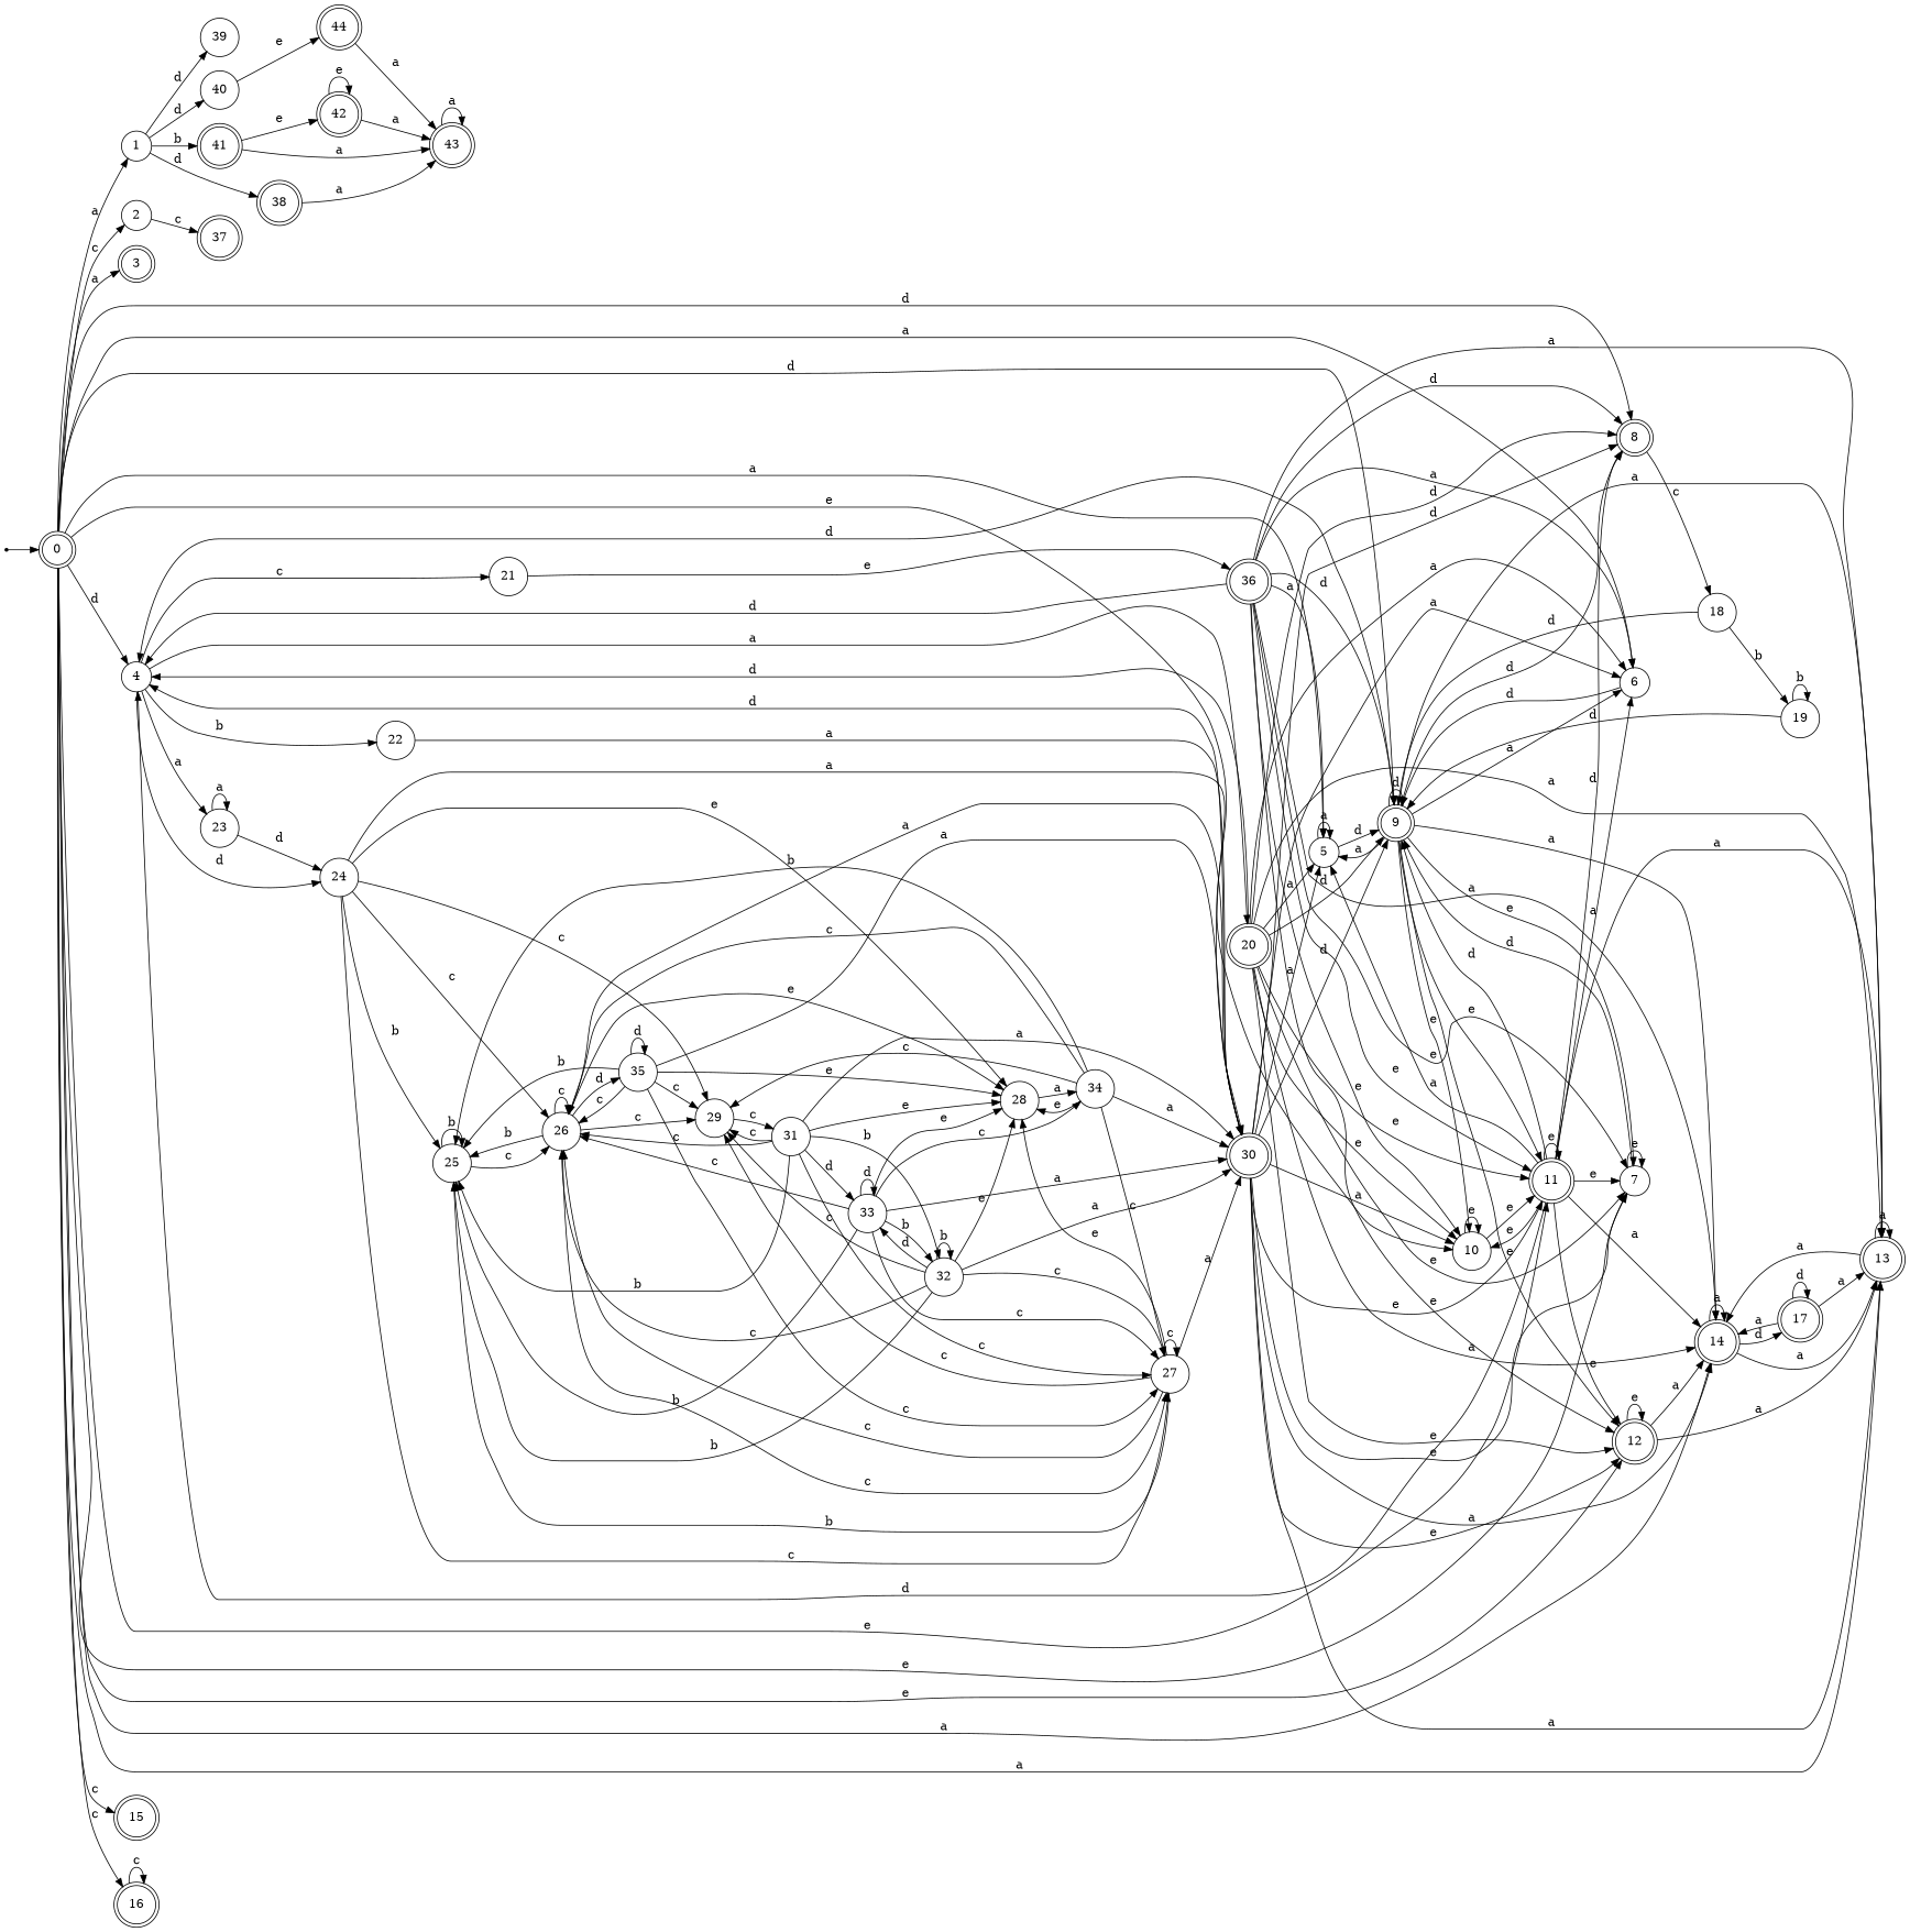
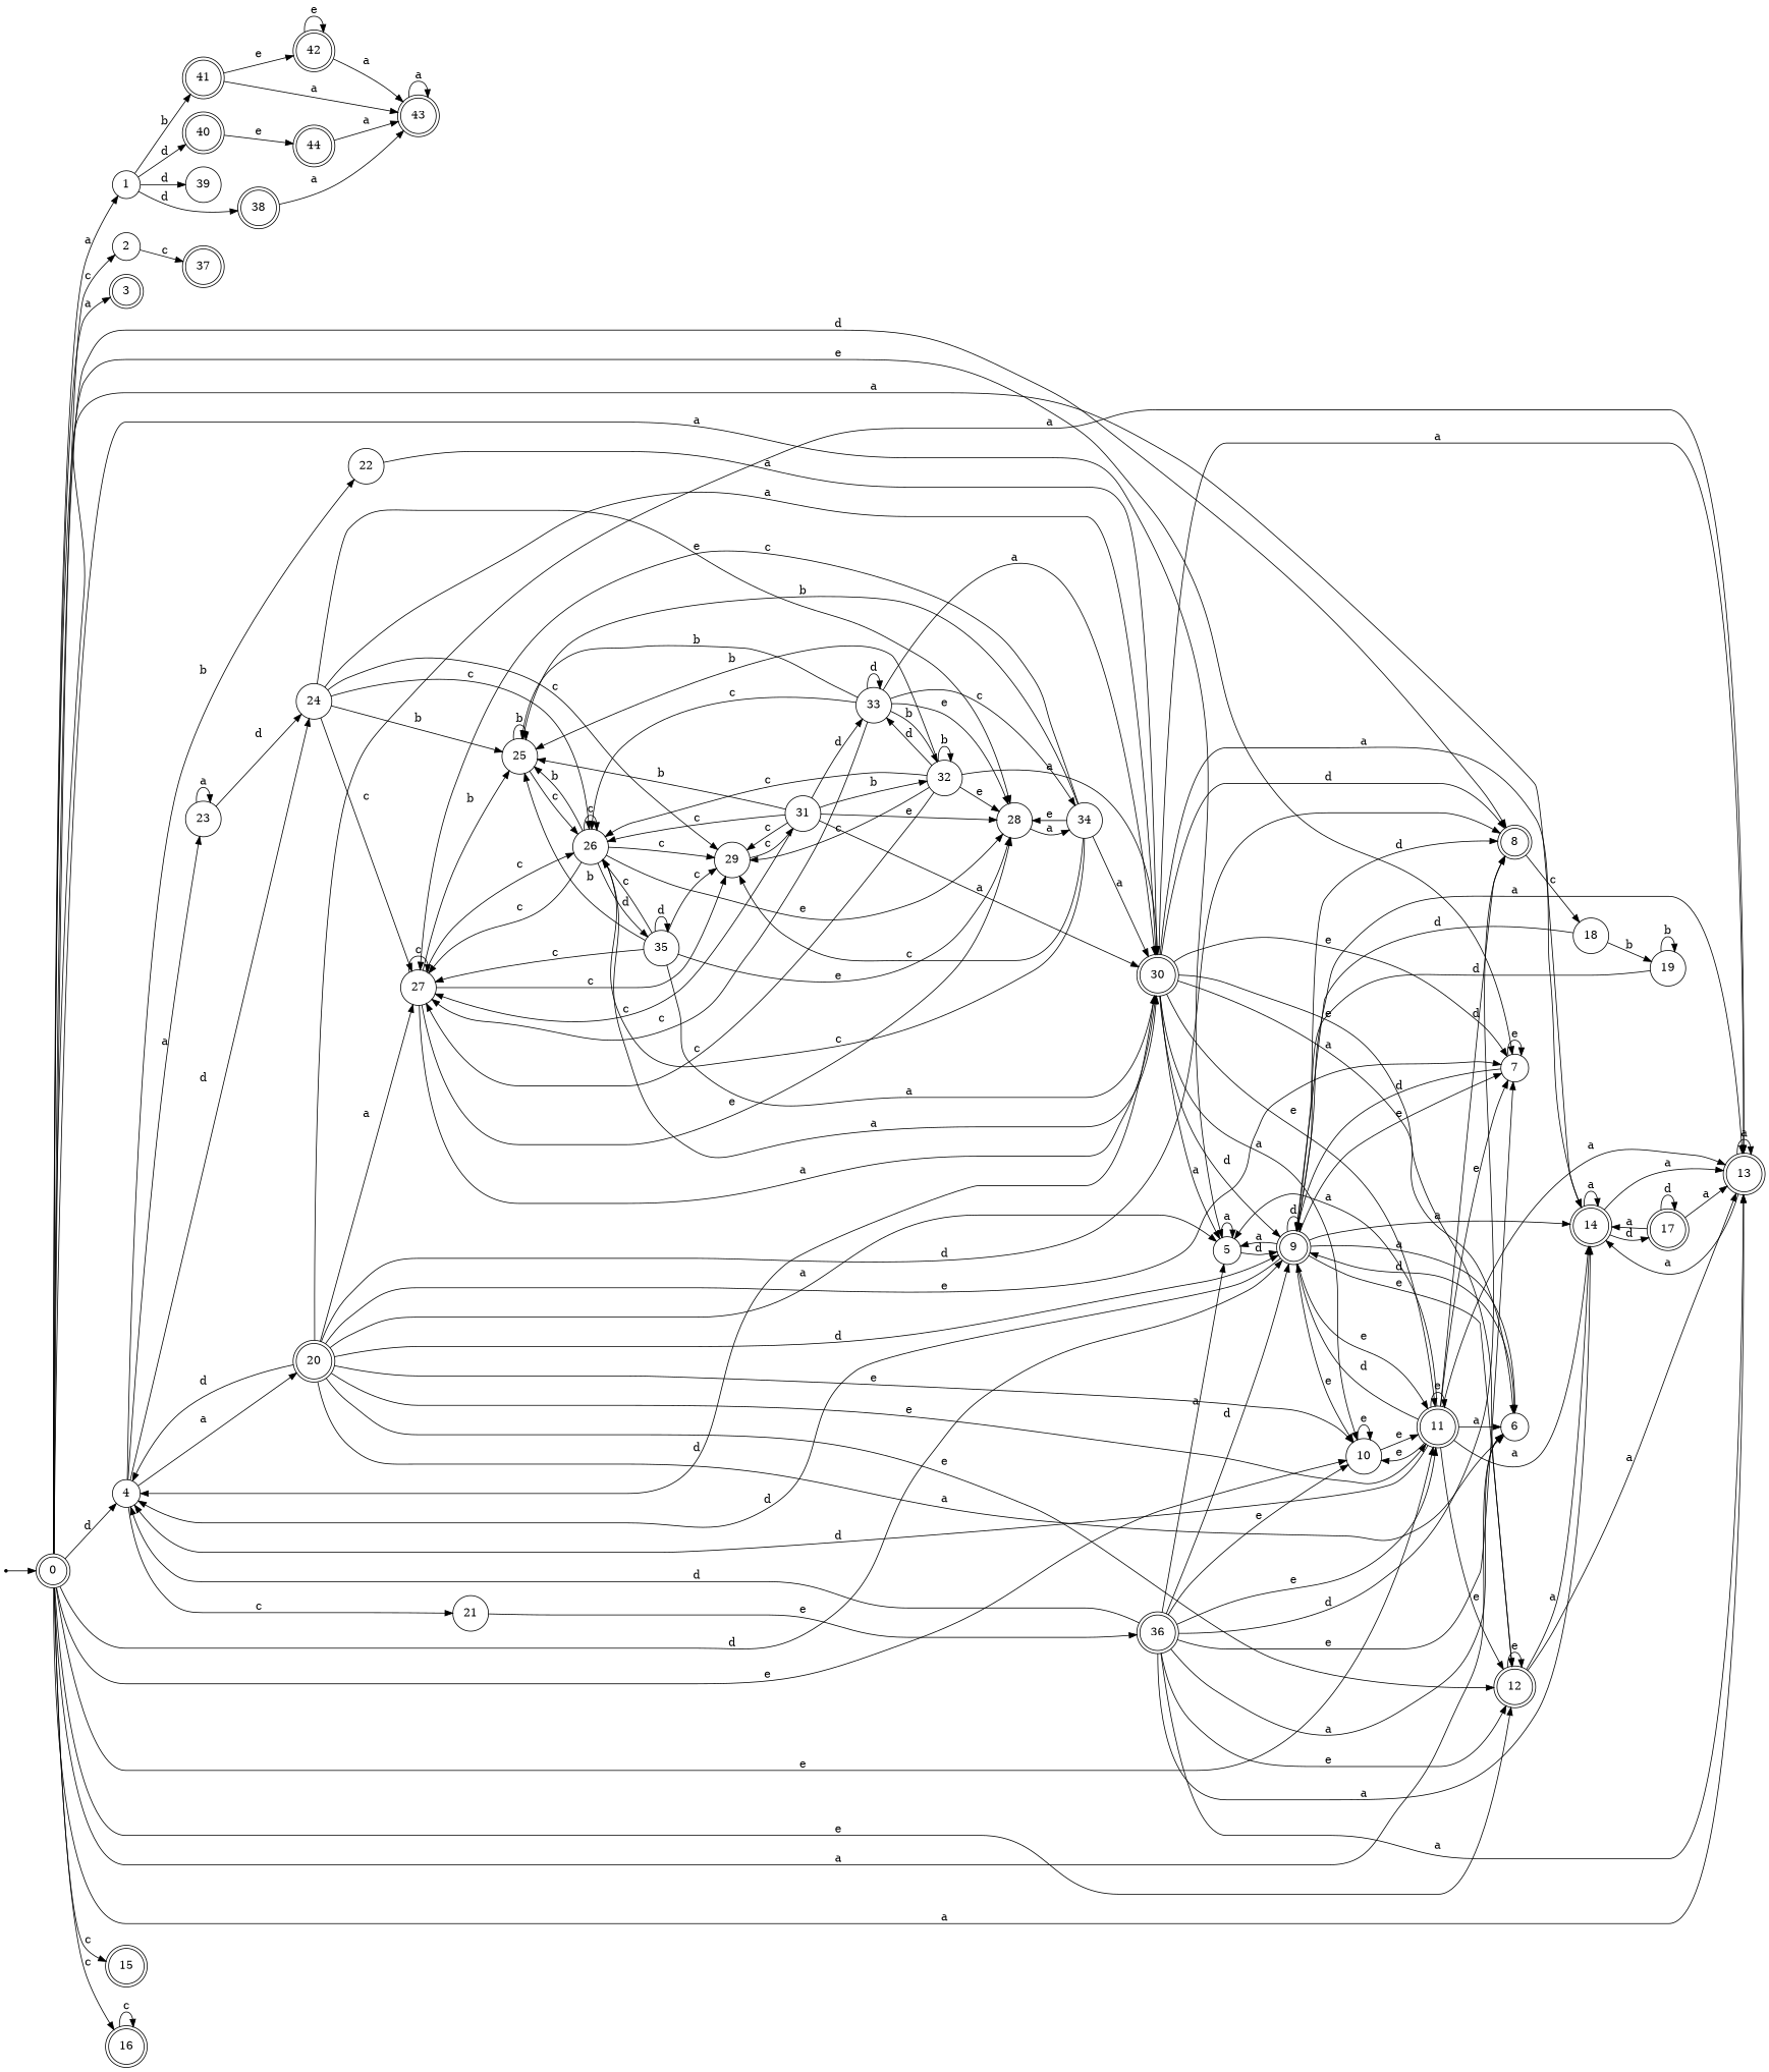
  digraph {
    rankdir=LR
    node [shape=circle]
    dummy0 [shape=point]
    0 [shape=doublecircle]
    1
    2
    3 [shape=doublecircle]
    4
    5
    6
    7
    8 [shape=doublecircle]
    9 [shape=doublecircle]
    10
    11 [shape=doublecircle]
    12 [shape=doublecircle]
    13 [shape=doublecircle]
    14 [shape=doublecircle]
    15 [shape=doublecircle]
    16 [shape=doublecircle]
    38 [shape=doublecircle]
    39
-   40
+   40 [shape=doublecircle]
    41 [shape=doublecircle]
    37 [shape=doublecircle]
    20 [shape=doublecircle]
    21
    22
    23
    24
    18
    17 [shape=doublecircle]
    43 [shape=doublecircle]
    44 [shape=doublecircle]
    42 [shape=doublecircle]
    36 [shape=doublecircle]
    30 [shape=doublecircle]
    25
    26
    27
    28
    29
    19
    35
    34
    31
    32
    33
    dummy0 -> 0
    0 -> 1 [label=a]
    0 -> 2 [label=c]
    0 -> 3 [label=a]
    0 -> 4 [label=d]
    0 -> 5 [label=a]
    0 -> 6 [label=a]
    0 -> 7 [label=e]
    0 -> 8 [label=d]
    0 -> 9 [label=d]
    0 -> 10 [label=e]
    0 -> 11 [label=e]
    0 -> 12 [label=e]
    0 -> 13 [label=a]
    0 -> 14 [label=a]
    0 -> 15 [label=c]
    0 -> 16 [label=c]
    1 -> 38 [label=d]
    1 -> 39 [label=d]
    1 -> 40 [label=d]
    1 -> 41 [label=b]
    2 -> 37 [label=c]
    4 -> 20 [label=a]
    4 -> 21 [label=c]
    4 -> 22 [label=b]
    4 -> 23 [label=a]
    4 -> 24 [label=d]
    5 -> 5 [label=a]
    5 -> 9 [label=d]
    6 -> 9 [label=d]
    7 -> 7 [label=e]
    7 -> 9 [label=d]
    8 -> 18 [label=c]
    9 -> 4 [label=d]
    9 -> 5 [label=a]
    9 -> 6 [label=a]
    9 -> 7 [label=e]
    9 -> 8 [label=d]
    9 -> 9 [label=d]
    9 -> 10 [label=e]
    9 -> 11 [label=e]
    9 -> 12 [label=e]
    9 -> 13 [label=a]
    9 -> 14 [label=a]
    10 -> 10 [label=e]
    10 -> 11 [label=e]
    11 -> 4 [label=d]
    11 -> 5 [label=a]
    11 -> 6 [label=a]
    11 -> 7 [label=e]
    11 -> 8 [label=d]
    11 -> 9 [label=d]
    11 -> 10 [label=e]
    11 -> 11 [label=e]
    11 -> 12 [label=e]
    11 -> 13 [label=a]
    11 -> 14 [label=a]
    12 -> 12 [label=e]
    12 -> 13 [label=a]
    12 -> 14 [label=a]
    13 -> 13 [label=a]
    13 -> 14 [label=a]
    14 -> 13 [label=a]
    14 -> 14 [label=a]
    14 -> 17 [label=d]
    16 -> 16 [label=c]
    38 -> 43 [label=a]
    40 -> 44 [label=e]
    41 -> 43 [label=a]
    41 -> 42 [label=e]
    20 -> 4 [label=d]
    20 -> 5 [label=a]
    20 -> 6 [label=a]
    20 -> 7 [label=e]
    20 -> 8 [label=d]
    20 -> 9 [label=d]
    20 -> 10 [label=e]
    20 -> 11 [label=e]
    20 -> 12 [label=e]
    20 -> 13 [label=a]
-   20 -> 14 [label=a]
+   20 -> 27 [label=a]
    21 -> 36 [label=e]
    22 -> 30 [label=a]
    23 -> 23 [label=a]
    23 -> 24 [label=d]
    24 -> 30 [label=a]
    24 -> 25 [label=b]
    24 -> 26 [label=c]
    24 -> 27 [label=c]
    24 -> 28 [label=e]
    24 -> 29 [label=c]
    18 -> 9 [label=d]
    18 -> 19 [label=b]
    17 -> 13 [label=a]
    17 -> 14 [label=a]
    17 -> 17 [label=d]
    43 -> 43 [label=a]
    44 -> 43 [label=a]
    42 -> 43 [label=a]
    42 -> 42 [label=e]
    36 -> 4 [label=d]
    36 -> 5 [label=a]
    36 -> 6 [label=a]
    36 -> 7 [label=e]
    36 -> 8 [label=d]
    36 -> 9 [label=d]
    36 -> 10 [label=e]
    36 -> 11 [label=e]
    36 -> 12 [label=e]
    36 -> 13 [label=a]
    36 -> 14 [label=a]
    30 -> 4 [label=d]
    30 -> 5 [label=a]
    30 -> 6 [label=a]
    30 -> 7 [label=e]
    30 -> 8 [label=d]
    30 -> 9 [label=d]
    30 -> 10 [label=a]
    30 -> 11 [label=e]
    30 -> 12 [label=e]
    30 -> 13 [label=a]
    30 -> 14 [label=a]
    25 -> 25 [label=b]
    25 -> 26 [label=c]
    26 -> 30 [label=a]
    26 -> 25 [label=b]
    26 -> 26 [label=c]
    26 -> 27 [label=c]
    26 -> 28 [label=e]
    26 -> 29 [label=c]
    26 -> 35 [label=d]
    27 -> 30 [label=a]
    27 -> 25 [label=b]
    27 -> 26 [label=c]
    27 -> 27 [label=c]
    27 -> 28 [label=e]
    27 -> 29 [label=c]
    28 -> 34 [label=a]
    29 -> 31 [label=c]
    19 -> 9 [label=d]
    19 -> 19 [label=b]
    35 -> 30 [label=a]
    35 -> 25 [label=b]
    35 -> 26 [label=c]
    35 -> 27 [label=c]
    35 -> 28 [label=e]
    35 -> 29 [label=c]
    35 -> 35 [label=d]
    34 -> 30 [label=a]
    34 -> 25 [label=b]
    34 -> 26 [label=c]
    34 -> 27 [label=c]
    34 -> 28 [label=e]
    34 -> 29 [label=c]
    31 -> 30 [label=a]
    31 -> 25 [label=b]
    31 -> 26 [label=c]
    31 -> 27 [label=c]
    31 -> 28 [label=e]
    31 -> 29 [label=c]
    31 -> 32 [label=b]
    31 -> 33 [label=d]
    32 -> 30 [label=a]
    32 -> 25 [label=b]
    32 -> 26 [label=c]
    32 -> 27 [label=c]
    32 -> 28 [label=e]
    32 -> 29 [label=c]
    32 -> 32 [label=b]
    32 -> 33 [label=d]
    33 -> 30 [label=a]
    33 -> 25 [label=b]
    33 -> 26 [label=c]
    33 -> 27 [label=c]
    33 -> 28 [label=e]
    33 -> 34 [label=c]
    33 -> 32 [label=b]
    33 -> 33 [label=d]
  }
